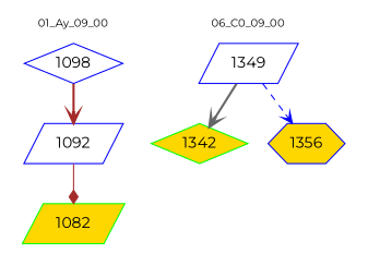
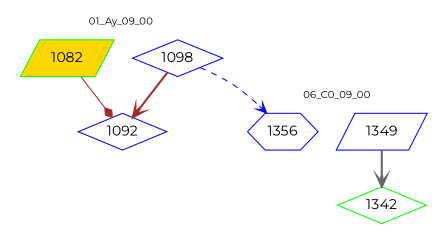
  digraph {
    fontname=Montserrat
    node [color=blue fillcolor=white fontname=Montserrat shape=parallelogram style=filled]
    edge [arrowhead=vee color=brown fontname=Montserrat style=bold]
-   n1 [label=1092]
+   n1 [label=1092 shape=diamond]
    n2 [color=green fillcolor=gold label=1082]
    n3 [label=1098 shape=diamond]
    n4 [label=1349]
-   n5 [color=green fillcolor=gold label=1342 shape=diamond]
-   n6 [fillcolor=gold label=1356 shape=hexagon]
+   n5 [color=green label=1342 shape=diamond]
+   n6 [label=1356 shape=hexagon]
    subgraph cluster_1 {
      color=white
      fontsize=10
      label="01_Ay_09_00"
      n1
      n2
      n3
    }
    subgraph cluster_2 {
      color=white
      fontsize=10
      label="06_C0_09_00"
      n4
      n5
      n6
    }
-   n1 -> n2 [arrowhead=diamond style=solid]
+   n2 -> n1 [arrowhead=diamond style=solid]
    n3 -> n1
    n4 -> n5 [color=gray40]
-   n4 -> n6 [color=blue style=dashed]
+   n3 -> n6 [color=blue style=dashed]
  }
